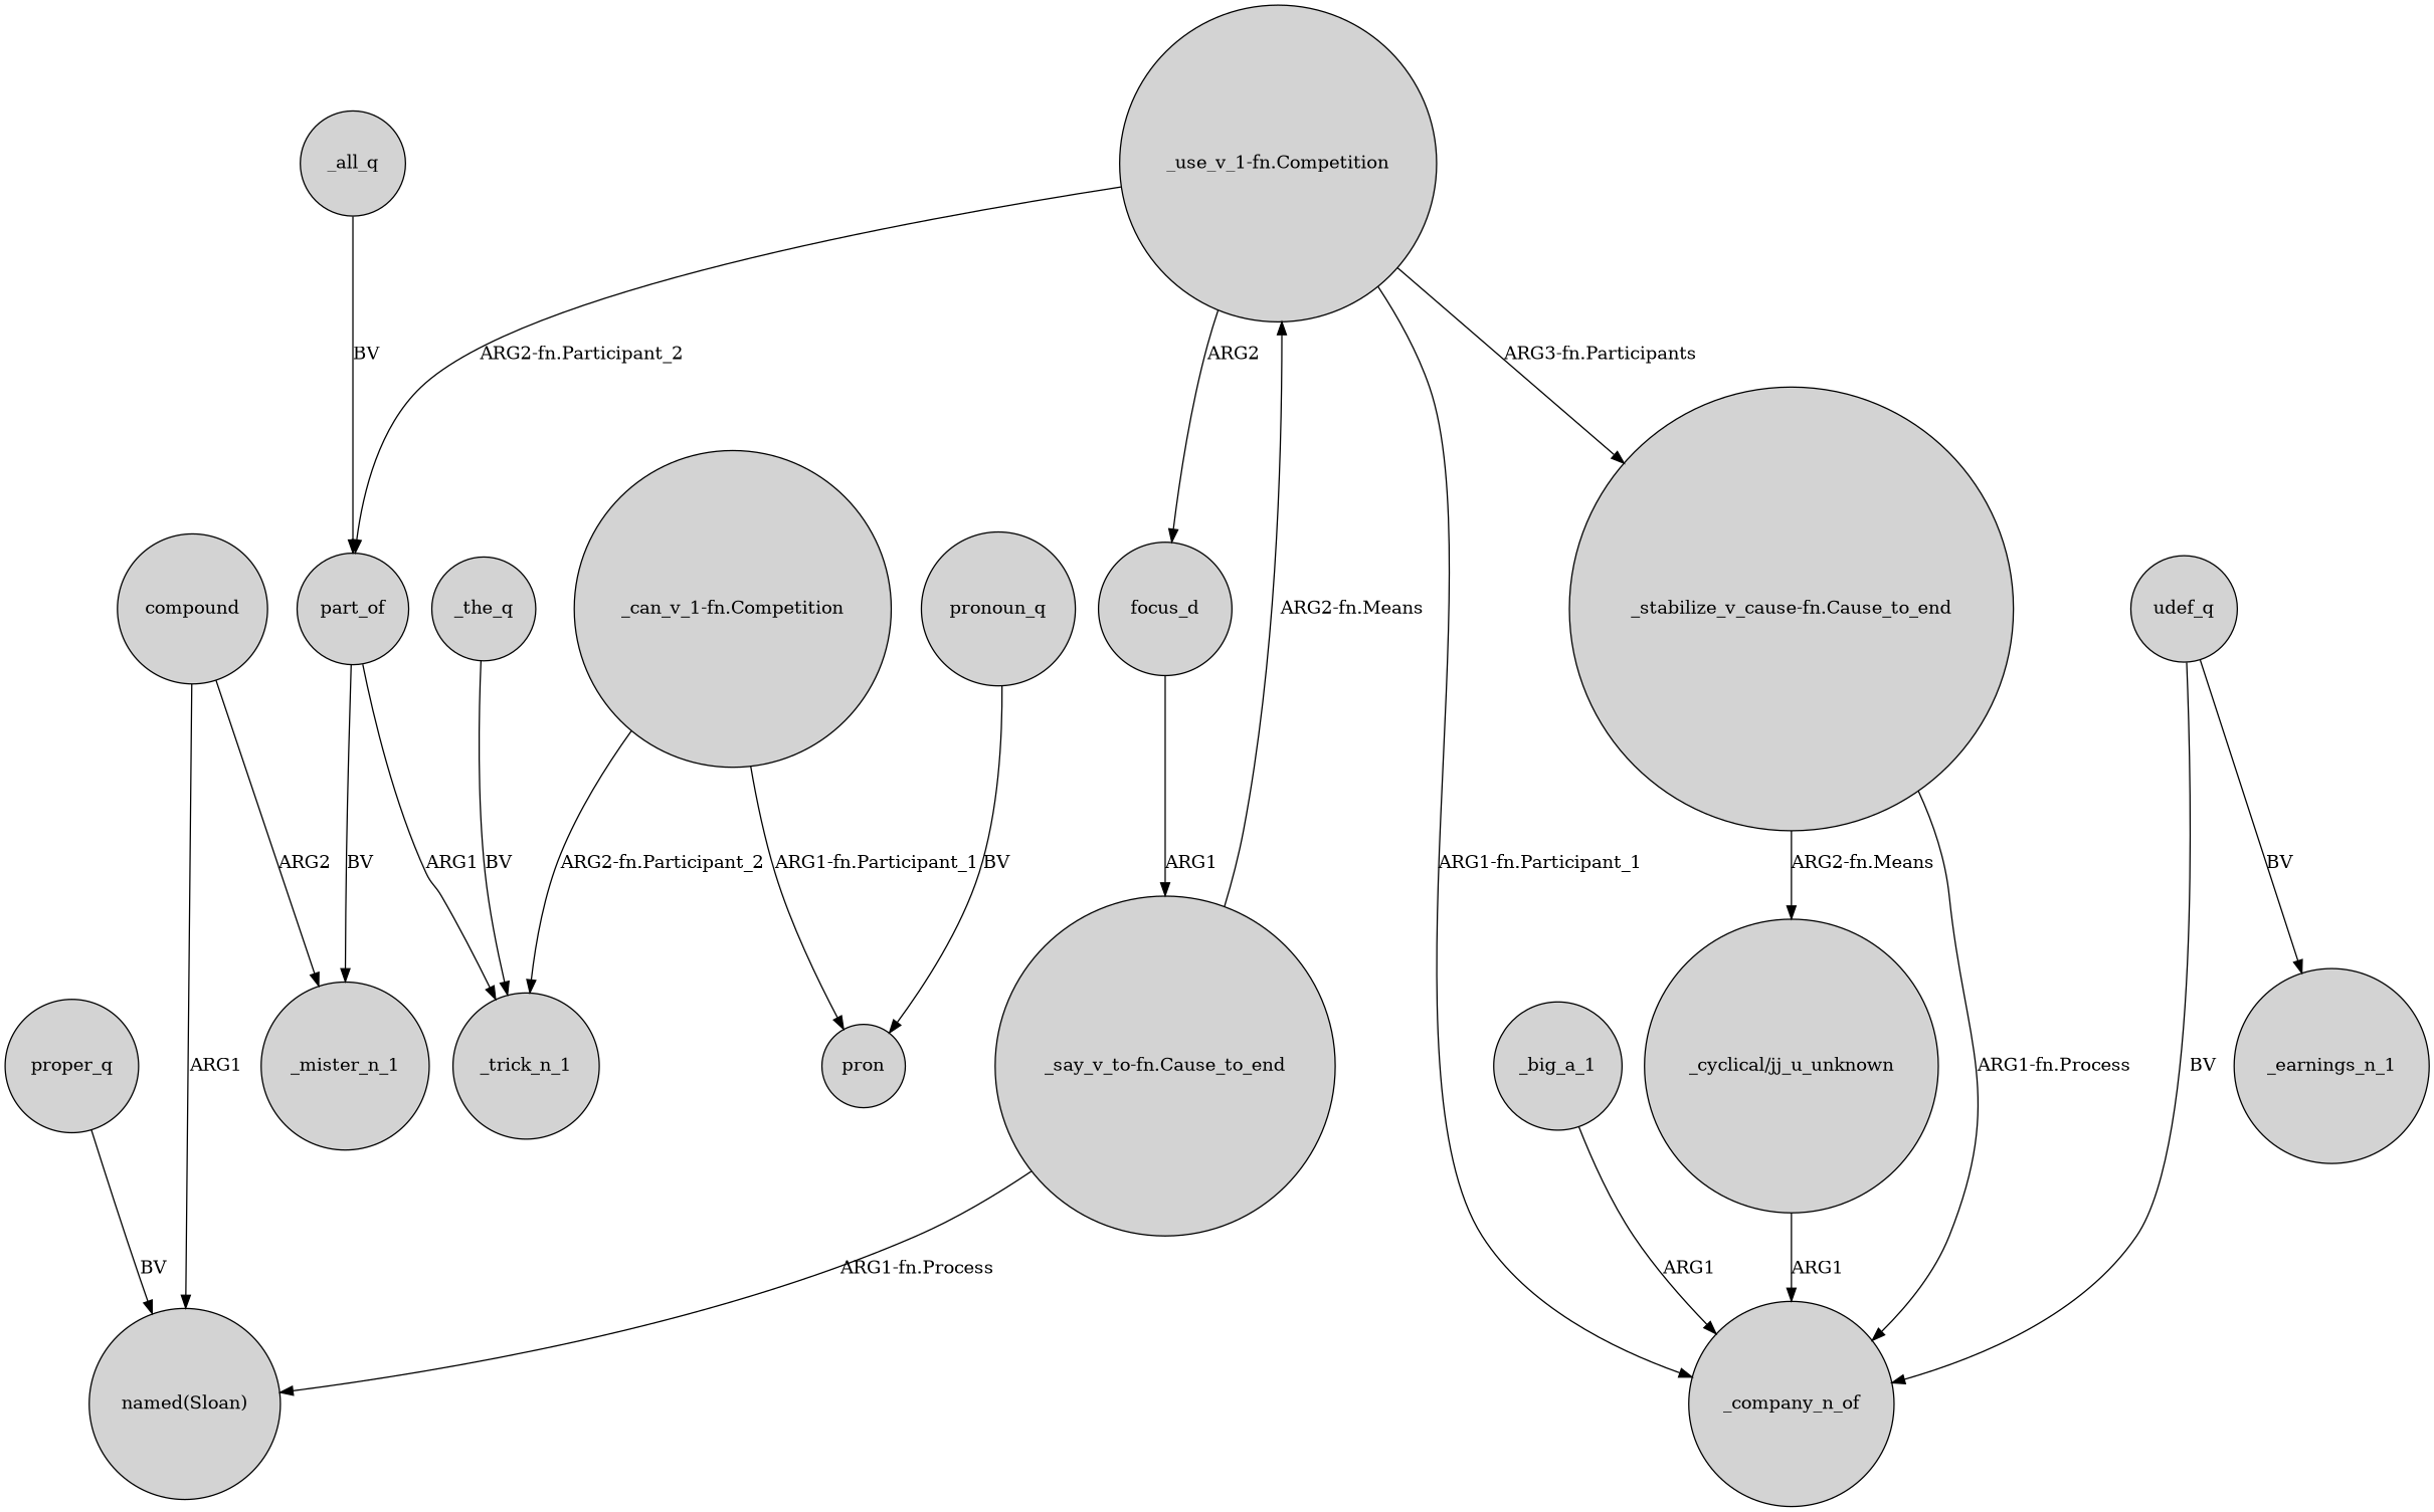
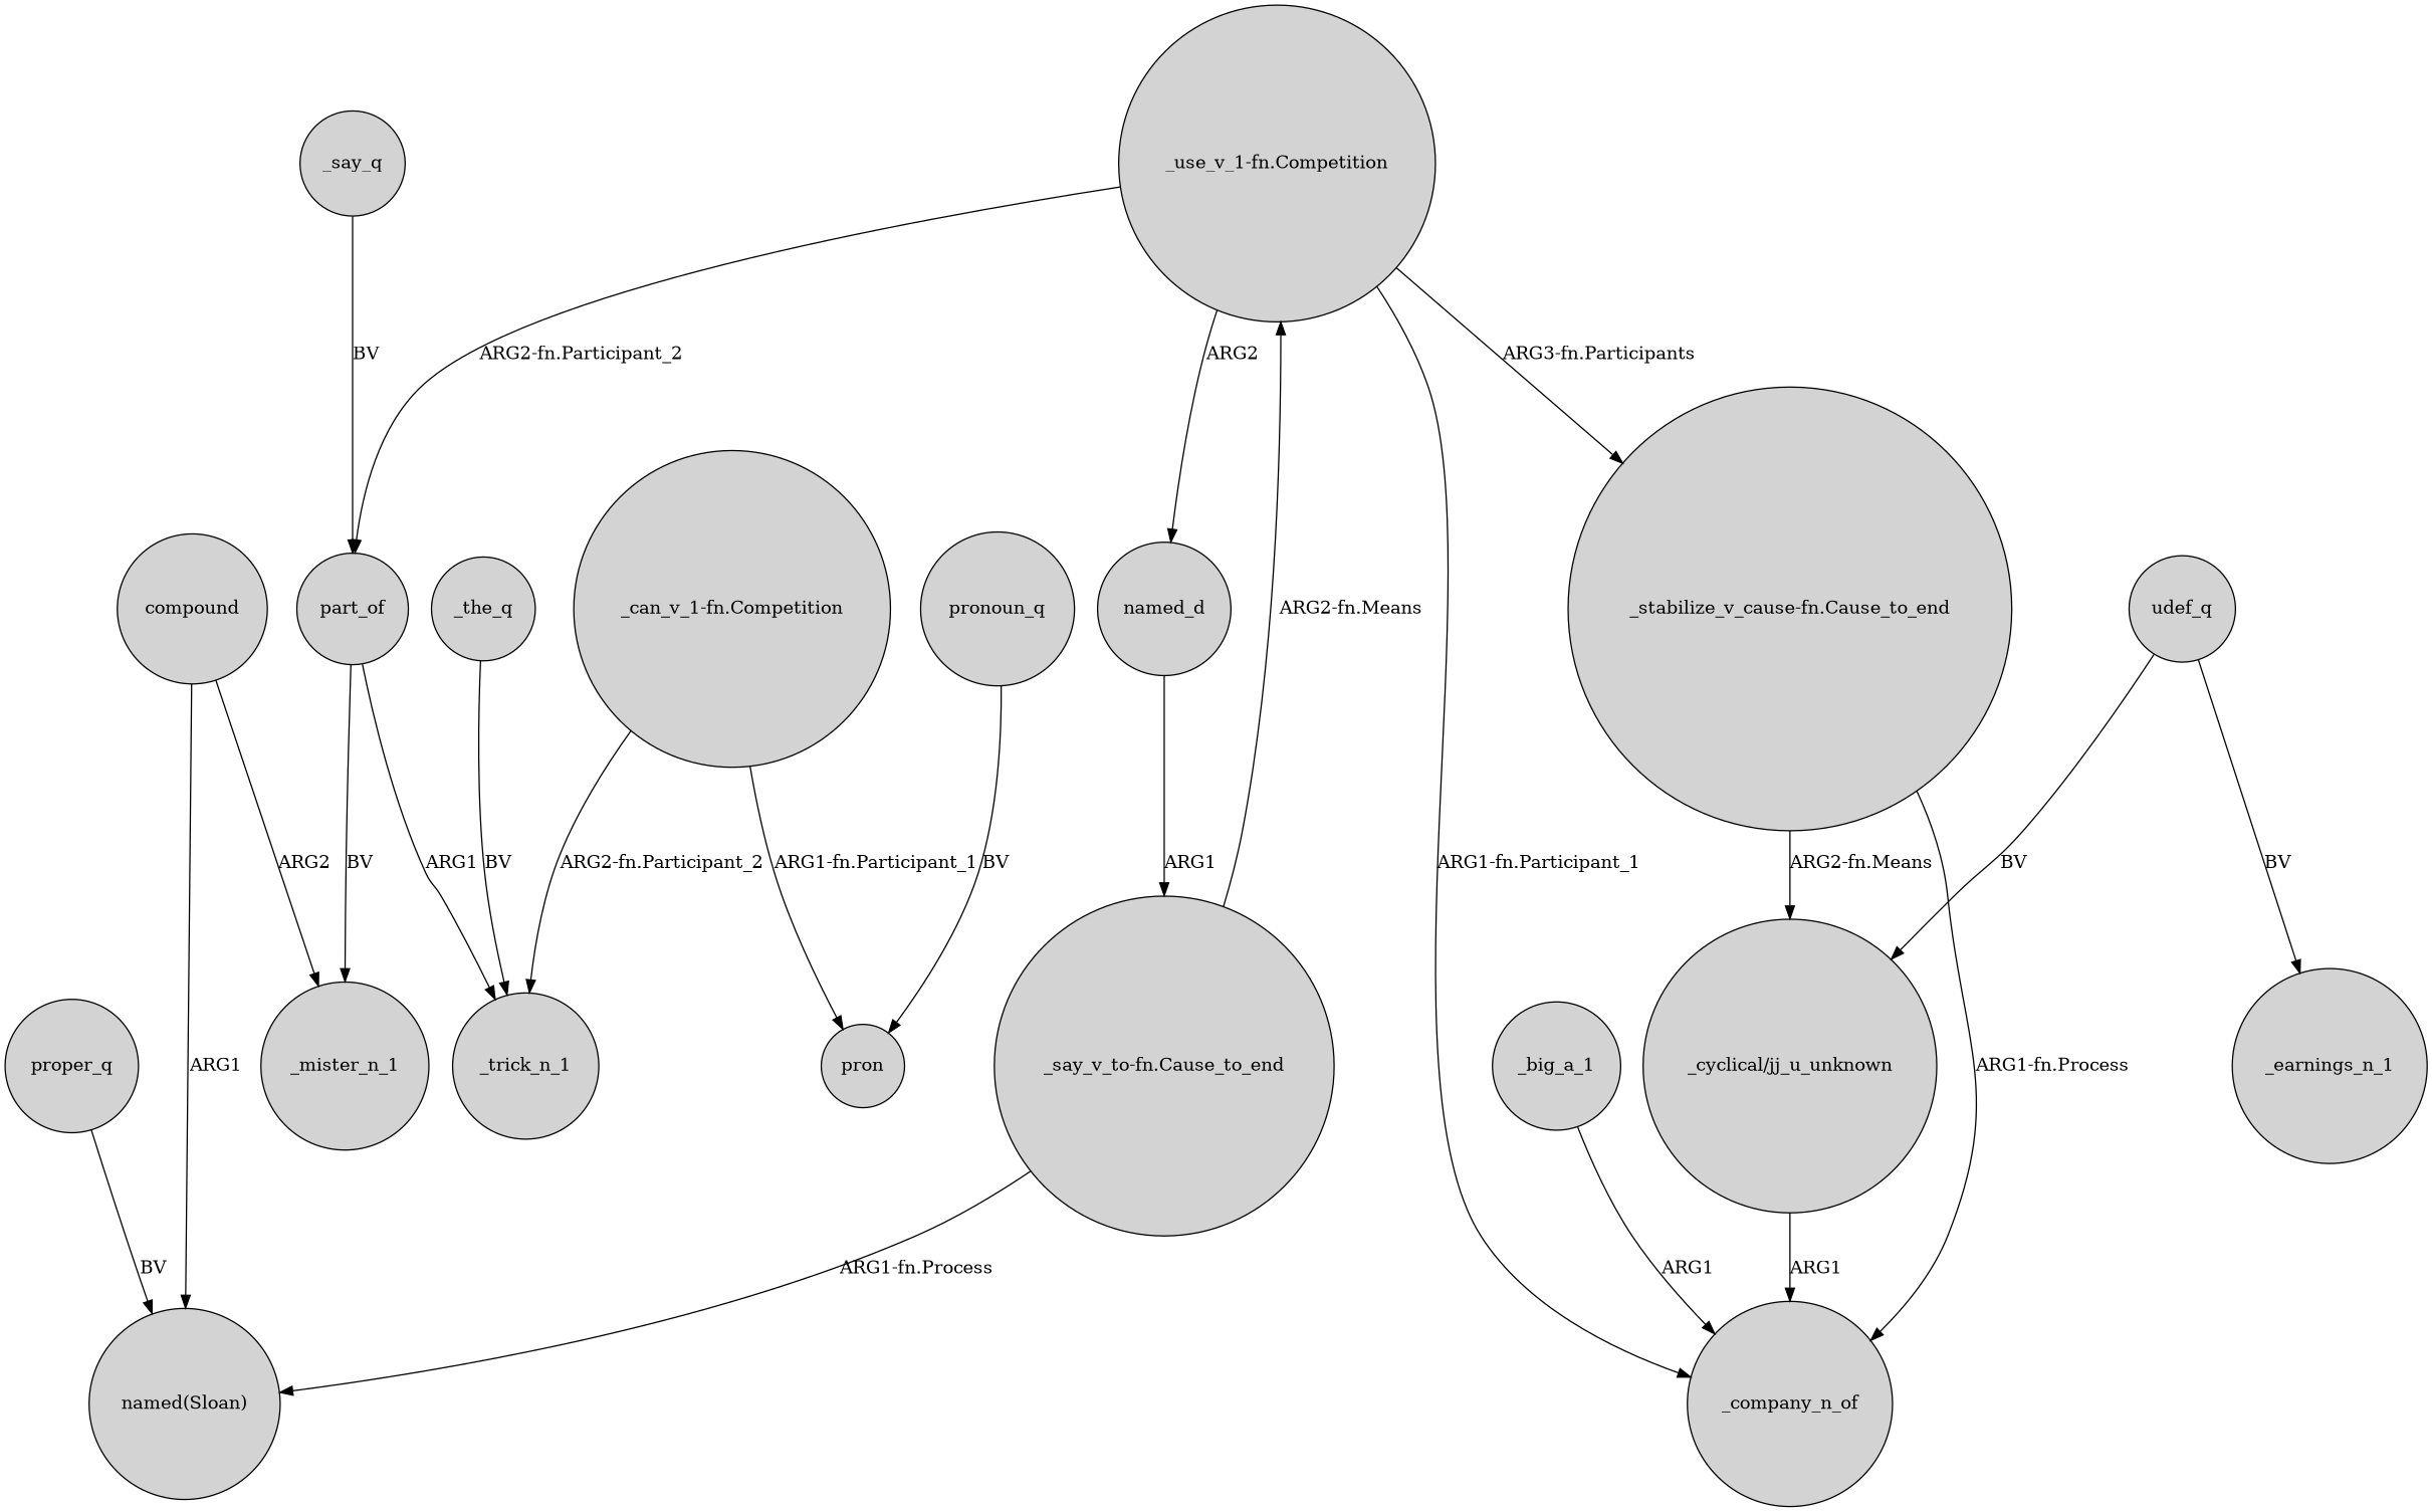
  digraph {
    node [shape=circle style=filled]
    compound
    _mister_n_1
    "named(Sloan)"
    _the_q
    _trick_n_1
-   focus_d
+   focus_d [label=named_d]
    "_say_v_to-fn.Cause_to_end"
    "_use_v_1-fn.Competition"
    _company_n_of
    part_of
    "_stabilize_v_cause-fn.Cause_to_end"
    "_cyclical/jj_u_unknown"
    "_can_v_1-fn.Competition"
    pron
-   _all_q
+   _all_q [label=_say_q]
    udef_q
    _earnings_n_1
    pronoun_q
    _big_a_1
    proper_q
    compound -> _mister_n_1 [label=ARG2]
    compound -> "named(Sloan)" [label=ARG1]
    _the_q -> _trick_n_1 [label=BV]
    focus_d -> "_say_v_to-fn.Cause_to_end" [label=ARG1]
    "_say_v_to-fn.Cause_to_end" -> "named(Sloan)" [label="ARG1-fn.Process"]
    "_say_v_to-fn.Cause_to_end" -> "_use_v_1-fn.Competition" [label="ARG2-fn.Means"]
    "_use_v_1-fn.Competition" -> focus_d [label=ARG2]
    "_use_v_1-fn.Competition" -> _company_n_of [label="ARG1-fn.Participant_1"]
    "_use_v_1-fn.Competition" -> part_of [label="ARG2-fn.Participant_2"]
    "_use_v_1-fn.Competition" -> "_stabilize_v_cause-fn.Cause_to_end" [label="ARG3-fn.Participants"]
    part_of -> _mister_n_1 [label=BV]
    part_of -> _trick_n_1 [label=ARG1]
    "_stabilize_v_cause-fn.Cause_to_end" -> _company_n_of [label="ARG1-fn.Process"]
    "_stabilize_v_cause-fn.Cause_to_end" -> "_cyclical/jj_u_unknown" [label="ARG2-fn.Means"]
    "_cyclical/jj_u_unknown" -> _company_n_of [label=ARG1]
    "_can_v_1-fn.Competition" -> _trick_n_1 [label="ARG2-fn.Participant_2"]
    "_can_v_1-fn.Competition" -> pron [label="ARG1-fn.Participant_1"]
    _all_q -> part_of [label=BV]
-   udef_q -> _company_n_of [label=BV]
+   udef_q -> "_cyclical/jj_u_unknown" [label=BV]
    udef_q -> _earnings_n_1 [label=BV]
    pronoun_q -> pron [label=BV]
    _big_a_1 -> _company_n_of [label=ARG1]
    proper_q -> "named(Sloan)" [label=BV]
  }
